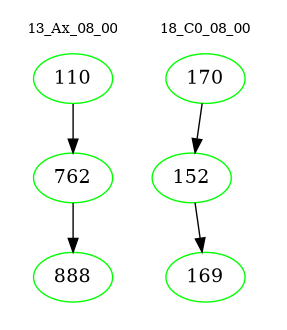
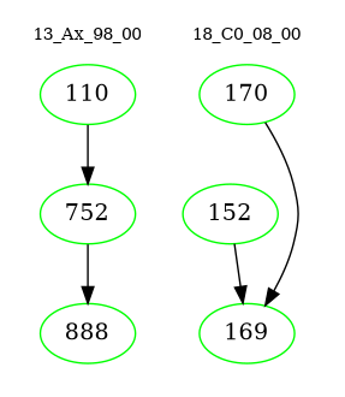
  digraph {
    node [color=green]
    edge [color=black]
    n1 [label=110]
-   n2 [label=762]
+   n2 [label=752]
    n3 [label=888]
    n4 [label=170]
    n5 [label=152]
    n6 [label=169]
    subgraph cluster_1 {
      color=white
      fontsize=10
-     label="13_Ax_08_00"
+     label="13_Ax_98_00"
      n1
      n2
      n3
    }
    subgraph cluster_2 {
      color=white
      fontsize=10
      label="18_C0_08_00"
      n4
      n5
      n6
    }
    n1 -> n2
    n2 -> n3
-   n4 -> n5
+   n4 -> n6
    n5 -> n6
  }
